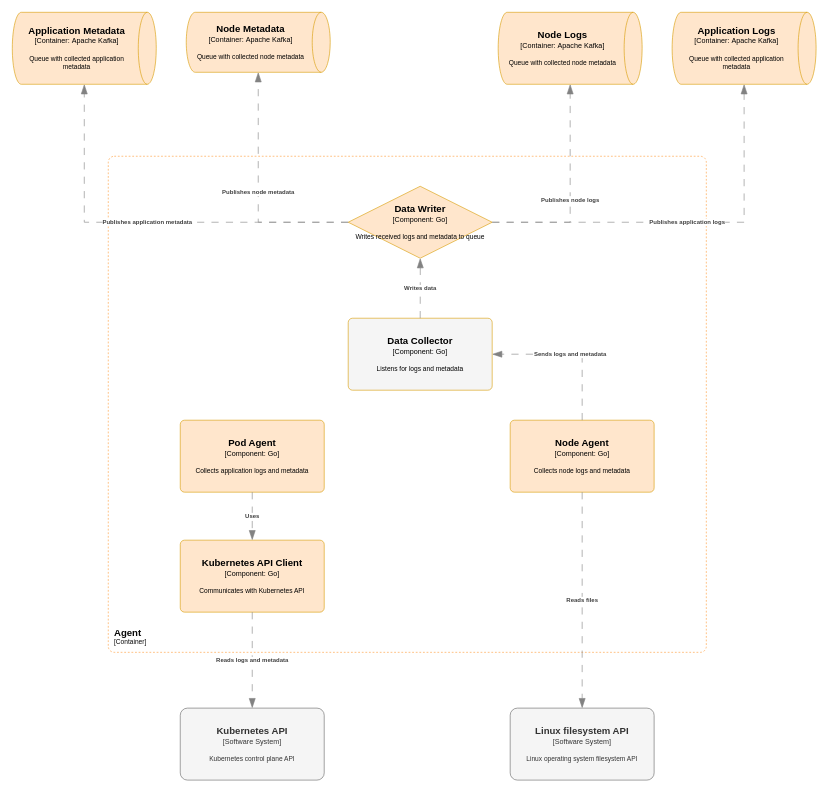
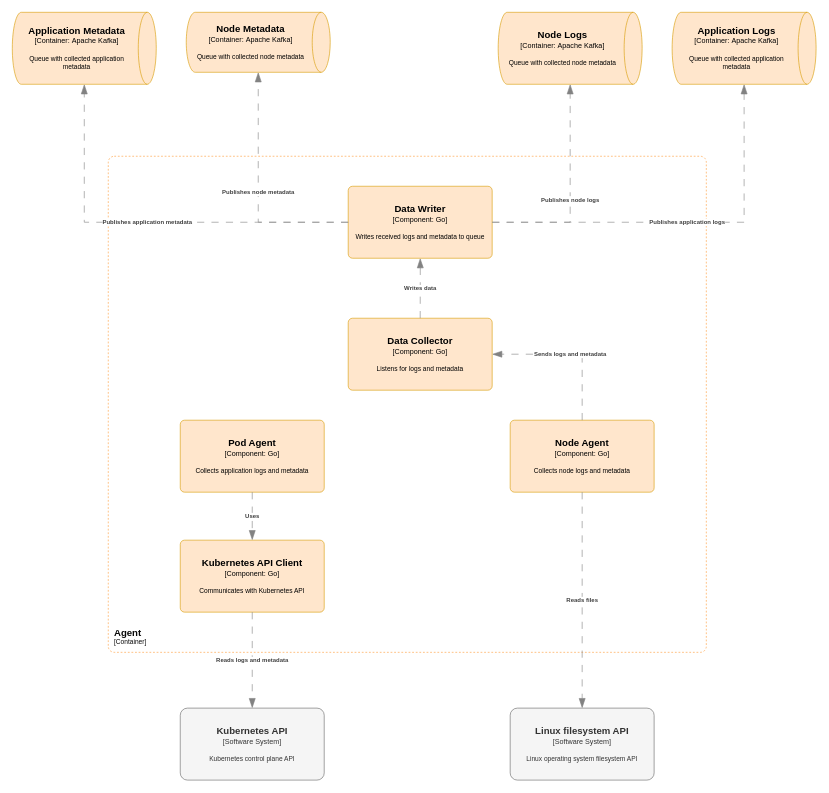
  <mxCell id="0" />
  <mxCell id="1" parent="0" />
  <mxCell id="2" value="&lt;font style=&quot;font-size: 16px&quot;&gt;&lt;b&gt;Pod Agent&lt;/b&gt;&lt;/font&gt;&lt;div&gt;[Component: Go]&lt;/div&gt;&lt;br&gt;&lt;div&gt;&lt;font style=&quot;font-size: 11px&quot;&gt;Collects application logs and metadata&lt;/font&gt;&lt;/div&gt;" style="rounded=1;whiteSpace=wrap;html=1;labelBackgroundColor=none;fillColor=#ffe6cc;align=center;arcSize=6;strokeColor=#d79b00;metaEdit=1;resizable=0;points=[[0.25,0,0],[0.5,0,0],[0.75,0,0],[1,0.25,0],[1,0.5,0],[1,0.75,0],[0.75,1,0],[0.5,1,0],[0.25,1,0],[0,0.75,0],[0,0.5,0],[0,0.25,0]];" parent="1" vertex="1"><mxGeometry x="300" y="700" width="240" height="120" as="geometry" /></mxCell>
- <mxCell id="3" value="&lt;font style=&quot;font-size: 16px&quot;&gt;&lt;b&gt;Data Collector&lt;/b&gt;&lt;/font&gt;&lt;div&gt;[Component: Go]&lt;/div&gt;&lt;br&gt;&lt;div&gt;&lt;font style=&quot;font-size: 11px&quot;&gt;Listens for logs and metadata&lt;/font&gt;&lt;/div&gt;" style="rounded=1;whiteSpace=wrap;html=1;labelBackgroundColor=none;fillColor=#f5f5f5;align=center;arcSize=6;strokeColor=#d79b00;metaEdit=1;resizable=0;points=[[0.25,0,0],[0.5,0,0],[0.75,0,0],[1,0.25,0],[1,0.5,0],[1,0.75,0],[0.75,1,0],[0.5,1,0],[0.25,1,0],[0,0.75,0],[0,0.5,0],[0,0.25,0]];" parent="1" vertex="1"><mxGeometry x="580" y="530" width="240" height="120" as="geometry" /></mxCell>
+ <mxCell id="3" value="&lt;font style=&quot;font-size: 16px&quot;&gt;&lt;b&gt;Data Collector&lt;/b&gt;&lt;/font&gt;&lt;div&gt;[Component: Go]&lt;/div&gt;&lt;br&gt;&lt;div&gt;&lt;font style=&quot;font-size: 11px&quot;&gt;Listens for logs and metadata&lt;/font&gt;&lt;/div&gt;" style="rounded=1;whiteSpace=wrap;html=1;labelBackgroundColor=none;fillColor=#ffe6cc;align=center;arcSize=6;strokeColor=#d79b00;metaEdit=1;resizable=0;points=[[0.25,0,0],[0.5,0,0],[0.75,0,0],[1,0.25,0],[1,0.5,0],[1,0.75,0],[0.75,1,0],[0.5,1,0],[0.25,1,0],[0,0.75,0],[0,0.5,0],[0,0.25,0]];" parent="1" vertex="1"><mxGeometry x="580" y="530" width="240" height="120" as="geometry" /></mxCell>
  <mxCell id="4" value="&lt;font style=&quot;font-size: 16px&quot;&gt;&lt;b&gt;Node Metadata&lt;/b&gt;&lt;/font&gt;&lt;div&gt;[Container:&amp;nbsp;Apache Kafka]&lt;/div&gt;&lt;br&gt;&lt;div&gt;&lt;font style=&quot;font-size: 11px&quot;&gt;&lt;font&gt;Queue with collected node metadata&lt;/font&gt;&lt;/font&gt;&lt;/div&gt;" style="shape=cylinder3;size=15;direction=south;whiteSpace=wrap;html=1;boundedLbl=1;rounded=0;labelBackgroundColor=none;fontSize=12;align=center;metaEdit=1;points=[[0.5,0,0],[1,0.25,0],[1,0.5,0],[1,0.75,0],[0.5,1,0],[0,0.75,0],[0,0.5,0],[0,0.25,0]];resizable=0;fillColor=#ffe6cc;strokeColor=#d79b00;" parent="1" vertex="1"><mxGeometry x="310" y="20" width="240" height="100" as="geometry" /></mxCell>
  <mxCell id="5" value="&lt;font style=&quot;font-size: 16px&quot;&gt;&lt;b&gt;&lt;div style=&quot;text-align: left&quot;&gt;Agent&lt;/div&gt;&lt;/b&gt;&lt;/font&gt;&lt;div style=&quot;text-align: left&quot;&gt;[Container]&lt;/div&gt;" style="rounded=1;fontSize=11;whiteSpace=wrap;html=1;dashed=1;arcSize=20;fillColor=none;strokeColor=#FF9933;labelBackgroundColor=none;align=left;verticalAlign=bottom;labelBorderColor=none;spacingTop=0;spacing=10;metaEdit=1;rotatable=0;perimeter=rectanglePerimeter;labelPadding=0;allowArrows=0;connectable=0;expand=0;recursiveResize=0;editable=1;pointerEvents=0;absoluteArcSize=1;points=[[0.25,0,0],[0.5,0,0],[0.75,0,0],[1,0.25,0],[1,0.5,0],[1,0.75,0],[0.75,1,0],[0.5,1,0],[0.25,1,0],[0,0.75,0],[0,0.5,0],[0,0.25,0]];fontColor=#080808;" parent="1" vertex="1"><mxGeometry x="180" y="260" width="997" height="827" as="geometry" /></mxCell>
  <mxCell id="6" value="&lt;font style=&quot;font-size: 16px&quot;&gt;&lt;b&gt;Application Metadata&lt;/b&gt;&lt;/font&gt;&lt;div&gt;[Container:&amp;nbsp;Apache Kafka]&lt;/div&gt;&lt;br&gt;&lt;div&gt;&lt;font style=&quot;font-size: 11px&quot;&gt;&lt;font&gt;Queue with collected application metadata&lt;/font&gt;&lt;/font&gt;&lt;/div&gt;" style="shape=cylinder3;size=15;direction=south;whiteSpace=wrap;html=1;boundedLbl=1;rounded=0;labelBackgroundColor=none;fillColor=#ffe6cc;fontSize=12;align=center;strokeColor=#d79b00;metaEdit=1;points=[[0.5,0,0],[1,0.25,0],[1,0.5,0],[1,0.75,0],[0.5,1,0],[0,0.75,0],[0,0.5,0],[0,0.25,0]];resizable=0;" parent="1" vertex="1"><mxGeometry x="20" y="20" width="240" height="120" as="geometry" /></mxCell>
  <mxCell id="7" value="&lt;font style=&quot;font-size: 16px&quot;&gt;&lt;b&gt;Kubernetes API Client&lt;/b&gt;&lt;/font&gt;&lt;div&gt;[Component: Go]&lt;/div&gt;&lt;br&gt;&lt;div&gt;&lt;font style=&quot;font-size: 11px&quot;&gt;Communicates with Kubernetes API&lt;/font&gt;&lt;/div&gt;" style="rounded=1;whiteSpace=wrap;html=1;labelBackgroundColor=none;fillColor=#ffe6cc;align=center;arcSize=6;strokeColor=#d79b00;metaEdit=1;resizable=0;points=[[0.25,0,0],[0.5,0,0],[0.75,0,0],[1,0.25,0],[1,0.5,0],[1,0.75,0],[0.75,1,0],[0.5,1,0],[0.25,1,0],[0,0.75,0],[0,0.5,0],[0,0.25,0]];" parent="1" vertex="1"><mxGeometry x="300" y="900" width="240" height="120" as="geometry" /></mxCell>
  <mxCell id="8" value="&lt;font style=&quot;font-size: 16px&quot;&gt;&lt;b&gt;Kubernetes API&lt;/b&gt;&lt;/font&gt;&lt;div&gt;[Software System]&lt;/div&gt;&lt;br&gt;&lt;div&gt;&lt;font style=&quot;font-size: 11px&quot;&gt;&lt;font&gt;Kubernetes control plane API&lt;/font&gt;&lt;/font&gt;&lt;/div&gt;" style="rounded=1;whiteSpace=wrap;html=1;labelBackgroundColor=none;fillColor=#f5f5f5;fontColor=#333333;align=center;arcSize=10;strokeColor=#666666;metaEdit=1;resizable=0;points=[[0.25,0,0],[0.5,0,0],[0.75,0,0],[1,0.25,0],[1,0.5,0],[1,0.75,0],[0.75,1,0],[0.5,1,0],[0.25,1,0],[0,0.75,0],[0,0.5,0],[0,0.25,0]];" parent="1" vertex="1"><mxGeometry x="300" y="1180" width="240" height="120" as="geometry" /></mxCell>
  <mxCell id="9" value="&lt;font style=&quot;font-size: 16px&quot;&gt;&lt;b&gt;Linux filesystem API&lt;/b&gt;&lt;/font&gt;&lt;div&gt;[Software System]&lt;/div&gt;&lt;br&gt;&lt;div&gt;&lt;font style=&quot;font-size: 11px&quot;&gt;&lt;font&gt;Linux operating system filesystem API&lt;/font&gt;&lt;/font&gt;&lt;/div&gt;" style="rounded=1;whiteSpace=wrap;html=1;labelBackgroundColor=none;fillColor=#f5f5f5;align=center;arcSize=10;strokeColor=#666666;metaEdit=1;resizable=0;points=[[0.25,0,0],[0.5,0,0],[0.75,0,0],[1,0.25,0],[1,0.5,0],[1,0.75,0],[0.75,1,0],[0.5,1,0],[0.25,1,0],[0,0.75,0],[0,0.5,0],[0,0.25,0]];fontColor=#333333;" parent="1" vertex="1"><mxGeometry x="850" y="1180" width="240" height="120" as="geometry" /></mxCell>
  <mxCell id="10" value="&lt;font style=&quot;font-size: 16px&quot;&gt;&lt;b&gt;Node Agent&lt;/b&gt;&lt;/font&gt;&lt;div&gt;[Component: Go]&lt;/div&gt;&lt;br&gt;&lt;div&gt;&lt;font style=&quot;font-size: 11px&quot;&gt;Collects node logs and metadata&lt;/font&gt;&lt;/div&gt;" style="rounded=1;whiteSpace=wrap;html=1;labelBackgroundColor=none;fillColor=#ffe6cc;align=center;arcSize=6;strokeColor=#d79b00;metaEdit=1;resizable=0;points=[[0.25,0,0],[0.5,0,0],[0.75,0,0],[1,0.25,0],[1,0.5,0],[1,0.75,0],[0.75,1,0],[0.5,1,0],[0.25,1,0],[0,0.75,0],[0,0.5,0],[0,0.25,0]];" parent="1" vertex="1"><mxGeometry x="850" y="700" width="240" height="120" as="geometry" /></mxCell>
  <mxCell id="11" value="&lt;font style=&quot;font-size: 16px&quot;&gt;&lt;b&gt;Application Logs&lt;/b&gt;&lt;/font&gt;&lt;div&gt;[Container:&amp;nbsp;Apache Kafka]&lt;/div&gt;&lt;br&gt;&lt;div&gt;&lt;font style=&quot;font-size: 11px&quot;&gt;&lt;font&gt;Queue with collected application metadata&lt;/font&gt;&lt;/font&gt;&lt;/div&gt;" style="shape=cylinder3;size=15;direction=south;whiteSpace=wrap;html=1;boundedLbl=1;rounded=0;labelBackgroundColor=none;fontSize=12;align=center;metaEdit=1;points=[[0.5,0,0],[1,0.25,0],[1,0.5,0],[1,0.75,0],[0.5,1,0],[0,0.75,0],[0,0.5,0],[0,0.25,0]];resizable=0;fillColor=#ffe6cc;strokeColor=#d79b00;" parent="1" vertex="1"><mxGeometry x="1120" y="20" width="240" height="120" as="geometry" /></mxCell>
  <mxCell id="12" value="&lt;font style=&quot;font-size: 16px&quot;&gt;&lt;b&gt;Node Logs&lt;/b&gt;&lt;/font&gt;&lt;div&gt;[Container:&amp;nbsp;Apache Kafka]&lt;/div&gt;&lt;br&gt;&lt;div&gt;&lt;font style=&quot;font-size: 11px&quot;&gt;&lt;font&gt;Queue with collected node metadata&lt;/font&gt;&lt;/font&gt;&lt;/div&gt;" style="shape=cylinder3;size=15;direction=south;whiteSpace=wrap;html=1;boundedLbl=1;rounded=0;labelBackgroundColor=none;fontSize=12;align=center;metaEdit=1;points=[[0.5,0,0],[1,0.25,0],[1,0.5,0],[1,0.75,0],[0.5,1,0],[0,0.75,0],[0,0.5,0],[0,0.25,0]];resizable=0;fillColor=#ffe6cc;strokeColor=#d79b00;" parent="1" vertex="1"><mxGeometry x="830" y="20" width="240" height="120" as="geometry" /></mxCell>
- <mxCell id="13" value="&lt;font style=&quot;font-size: 16px&quot;&gt;&lt;b&gt;Data Writer&lt;/b&gt;&lt;/font&gt;&lt;div&gt;[Component: Go]&lt;/div&gt;&lt;br&gt;&lt;div&gt;&lt;font style=&quot;font-size: 11px&quot;&gt;Writes received logs and metadata to queue&lt;/font&gt;&lt;/div&gt;" style="rhombus;whiteSpace=wrap;html=1;labelBackgroundColor=none;fillColor=#ffe6cc;align=center;arcSize=6;strokeColor=#d79b00;metaEdit=1;resizable=0;points=[[0.25,0,0],[0.5,0,0],[0.75,0,0],[1,0.25,0],[1,0.5,0],[1,0.75,0],[0.75,1,0],[0.5,1,0],[0.25,1,0],[0,0.75,0],[0,0.5,0],[0,0.25,0]];" parent="1" vertex="1"><mxGeometry x="580" y="310" width="240" height="120" as="geometry" /></mxCell>
+ <mxCell id="13" value="&lt;font style=&quot;font-size: 16px&quot;&gt;&lt;b&gt;Data Writer&lt;/b&gt;&lt;/font&gt;&lt;div&gt;[Component: Go]&lt;/div&gt;&lt;br&gt;&lt;div&gt;&lt;font style=&quot;font-size: 11px&quot;&gt;Writes received logs and metadata to queue&lt;/font&gt;&lt;/div&gt;" style="rounded=1;whiteSpace=wrap;html=1;labelBackgroundColor=none;fillColor=#ffe6cc;align=center;arcSize=6;strokeColor=#d79b00;metaEdit=1;resizable=0;points=[[0.25,0,0],[0.5,0,0],[0.75,0,0],[1,0.25,0],[1,0.5,0],[1,0.75,0],[0.75,1,0],[0.5,1,0],[0.25,1,0],[0,0.75,0],[0,0.5,0],[0,0.25,0]];" parent="1" vertex="1"><mxGeometry x="580" y="310" width="240" height="120" as="geometry" /></mxCell>
  <mxCell id="14" value="&lt;div style=&quot;text-align: left&quot;&gt;&lt;div style=&quot;text-align: center&quot;&gt;&lt;b&gt;Publishes application metadata&lt;/b&gt;&lt;/div&gt;" style="endArrow=blockThin;html=1;fontSize=10;fontColor=#404040;strokeWidth=1;endFill=1;strokeColor=#828282;elbow=vertical;metaEdit=1;endSize=14;startSize=14;jumpStyle=arc;jumpSize=16;rounded=0;edgeStyle=orthogonalEdgeStyle;entryX=1;entryY=0.5;entryDx=0;entryDy=0;entryPerimeter=0;exitX=0;exitY=0.5;exitDx=0;exitDy=0;exitPerimeter=0;dashed=1;dashPattern=12 12;" edge="1" parent="1" source="13" target="6"><mxGeometry x="-0.001" width="240" relative="1" as="geometry"><mxPoint x="260" y="410" as="sourcePoint" /><mxPoint x="500" y="410" as="targetPoint" /><mxPoint as="offset" /></mxGeometry></mxCell>
  <mxCell id="15" value="&lt;div style=&quot;text-align: left&quot;&gt;&lt;div style=&quot;text-align: center&quot;&gt;&lt;b&gt;Publishes node logs&lt;/b&gt;&lt;/div&gt;" style="endArrow=blockThin;html=1;fontSize=10;fontColor=#404040;strokeWidth=1;endFill=1;strokeColor=#828282;elbow=vertical;metaEdit=1;endSize=14;startSize=14;jumpStyle=arc;jumpSize=16;rounded=0;edgeStyle=orthogonalEdgeStyle;entryX=1;entryY=0.5;entryDx=0;entryDy=0;entryPerimeter=0;exitX=1;exitY=0.5;exitDx=0;exitDy=0;exitPerimeter=0;dashed=1;dashPattern=12 12;" edge="1" parent="1" source="13" target="12"><mxGeometry x="-0.061" width="240" relative="1" as="geometry"><mxPoint x="620" y="380" as="sourcePoint" /><mxPoint x="860" y="380" as="targetPoint" /><mxPoint y="1" as="offset" /></mxGeometry></mxCell>
  <mxCell id="16" value="&lt;div style=&quot;text-align: left&quot;&gt;&lt;div style=&quot;text-align: center&quot;&gt;&lt;b&gt;Publishes application logs&lt;/b&gt;&lt;/div&gt;" style="endArrow=blockThin;html=1;fontSize=10;fontColor=#404040;strokeWidth=1;endFill=1;strokeColor=#828282;elbow=vertical;metaEdit=1;endSize=14;startSize=14;jumpStyle=arc;jumpSize=16;rounded=0;edgeStyle=orthogonalEdgeStyle;entryX=1;entryY=0.5;entryDx=0;entryDy=0;entryPerimeter=0;exitX=1;exitY=0.5;exitDx=0;exitDy=0;exitPerimeter=0;dashed=1;dashPattern=12 12;" edge="1" parent="1" source="13" target="11"><mxGeometry width="240" relative="1" as="geometry"><mxPoint x="620" y="380" as="sourcePoint" /><mxPoint x="860" y="380" as="targetPoint" /><mxPoint as="offset" /></mxGeometry></mxCell>
  <mxCell id="17" value="&lt;div style=&quot;text-align: left&quot;&gt;&lt;div style=&quot;text-align: center&quot;&gt;&lt;b&gt;Publishes node metadata&lt;/b&gt;&lt;/div&gt;" style="endArrow=blockThin;html=1;fontSize=10;fontColor=#404040;strokeWidth=1;endFill=1;strokeColor=#828282;elbow=vertical;metaEdit=1;endSize=14;startSize=14;jumpStyle=arc;jumpSize=16;rounded=0;edgeStyle=orthogonalEdgeStyle;entryX=1;entryY=0.5;entryDx=0;entryDy=0;entryPerimeter=0;exitX=0;exitY=0.5;exitDx=0;exitDy=0;exitPerimeter=0;dashed=1;dashPattern=12 12;" edge="1" parent="1" source="13" target="4"><mxGeometry width="240" relative="1" as="geometry"><mxPoint x="330" y="450" as="sourcePoint" /><mxPoint x="570" y="450" as="targetPoint" /></mxGeometry></mxCell>
  <mxCell id="18" value="&lt;div style=&quot;text-align: left&quot;&gt;&lt;div style=&quot;text-align: center&quot;&gt;&lt;b&gt;Writes data&lt;/b&gt;&lt;/div&gt;" style="endArrow=blockThin;html=1;fontSize=10;fontColor=#404040;strokeWidth=1;endFill=1;strokeColor=#828282;elbow=vertical;metaEdit=1;endSize=14;startSize=14;jumpStyle=arc;jumpSize=16;rounded=0;edgeStyle=orthogonalEdgeStyle;entryX=0.5;entryY=1;entryDx=0;entryDy=0;entryPerimeter=0;dashed=1;dashPattern=12 12;" edge="1" parent="1" target="13"><mxGeometry x="0.007" width="240" relative="1" as="geometry"><mxPoint x="700" y="530" as="sourcePoint" /><mxPoint x="740" y="550" as="targetPoint" /><mxPoint as="offset" /></mxGeometry></mxCell>
  <mxCell id="19" value="&lt;div style=&quot;text-align: left&quot;&gt;&lt;div style=&quot;text-align: center&quot;&gt;&lt;b&gt;Sends logs and metadata&lt;/b&gt;&lt;/div&gt;" style="endArrow=blockThin;html=1;fontSize=10;fontColor=#404040;strokeWidth=1;endFill=1;strokeColor=#828282;elbow=vertical;metaEdit=1;endSize=14;startSize=14;jumpStyle=arc;jumpSize=16;rounded=0;edgeStyle=orthogonalEdgeStyle;exitX=0.5;exitY=0;exitDx=0;exitDy=0;exitPerimeter=0;entryX=1;entryY=0.5;entryDx=0;entryDy=0;entryPerimeter=0;dashed=1;dashPattern=12 12;" edge="1" parent="1" source="10" target="3"><mxGeometry width="240" relative="1" as="geometry"><mxPoint x="430" y="550" as="sourcePoint" /><mxPoint x="670" y="550" as="targetPoint" /></mxGeometry></mxCell>
  <mxCell id="20" value="&lt;div style=&quot;text-align: left&quot;&gt;&lt;div style=&quot;text-align: center&quot;&gt;&lt;b&gt;Reads files&lt;/b&gt;&lt;/div&gt;" style="endArrow=blockThin;html=1;fontSize=10;fontColor=#404040;strokeWidth=1;endFill=1;strokeColor=#828282;elbow=vertical;metaEdit=1;endSize=14;startSize=14;jumpStyle=arc;jumpSize=16;rounded=0;edgeStyle=orthogonalEdgeStyle;entryX=0.5;entryY=0;entryDx=0;entryDy=0;entryPerimeter=0;dashed=1;dashPattern=12 12;" edge="1" parent="1" source="10" target="9"><mxGeometry width="240" relative="1" as="geometry"><mxPoint x="1000" y="820" as="sourcePoint" /><mxPoint x="1240" y="820" as="targetPoint" /></mxGeometry></mxCell>
  <mxCell id="21" value="&lt;div style=&quot;text-align: left&quot;&gt;&lt;div style=&quot;text-align: center&quot;&gt;&lt;b&gt;Uses&lt;/b&gt;&lt;/div&gt;" style="endArrow=blockThin;html=1;fontSize=10;fontColor=#404040;strokeWidth=1;endFill=1;strokeColor=#828282;elbow=vertical;metaEdit=1;endSize=14;startSize=14;jumpStyle=arc;jumpSize=16;rounded=0;edgeStyle=orthogonalEdgeStyle;entryX=0.5;entryY=0;entryDx=0;entryDy=0;entryPerimeter=0;exitX=0.5;exitY=1;exitDx=0;exitDy=0;exitPerimeter=0;dashed=1;dashPattern=12 12;" edge="1" parent="1" source="2" target="7"><mxGeometry width="240" relative="1" as="geometry"><mxPoint x="700" y="900" as="sourcePoint" /><mxPoint x="940" y="900" as="targetPoint" /></mxGeometry></mxCell>
  <mxCell id="22" value="&lt;div style=&quot;text-align: left&quot;&gt;&lt;div style=&quot;text-align: center&quot;&gt;&lt;b&gt;Reads logs and metadata&lt;/b&gt;&lt;/div&gt;" style="endArrow=blockThin;html=1;fontSize=10;fontColor=#404040;strokeWidth=1;endFill=1;strokeColor=#828282;elbow=vertical;metaEdit=1;endSize=14;startSize=14;jumpStyle=arc;jumpSize=16;rounded=0;edgeStyle=orthogonalEdgeStyle;entryX=0.5;entryY=0;entryDx=0;entryDy=0;entryPerimeter=0;exitX=0.5;exitY=1;exitDx=0;exitDy=0;exitPerimeter=0;dashed=1;dashPattern=12 12;" edge="1" parent="1" source="7" target="8"><mxGeometry x="-0.003" width="240" relative="1" as="geometry"><mxPoint x="700" y="900" as="sourcePoint" /><mxPoint x="940" y="900" as="targetPoint" /><mxPoint as="offset" /></mxGeometry></mxCell>
